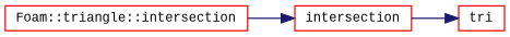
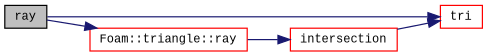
  digraph {
    fontname="Liberation Mono"
    rankdir=LR
    node [color=red fontname="Liberation Mono" fontsize=10 shape=record]
    edge [color=midnightblue fontname="Liberation Mono" fontsize=10 labelfontname=Helvetica labelfontsize=10 style=solid]
+   n1 [color=black fillcolor=grey75 fontcolor=black height=0.2 label=ray style=filled width=0.4]
    n2 [height=0.2 label=tri width=0.4]
-   n3 [height=0.2 label="Foam::triangle::intersection" width=0.4]
+   n3 [height=0.2 label="Foam::triangle::ray" width=0.4]
    n4 [height=0.2 label=intersection width=0.4]
+   n1 -> n2
+   n1 -> n3
    n3 -> n4
    n4 -> n2
  }
